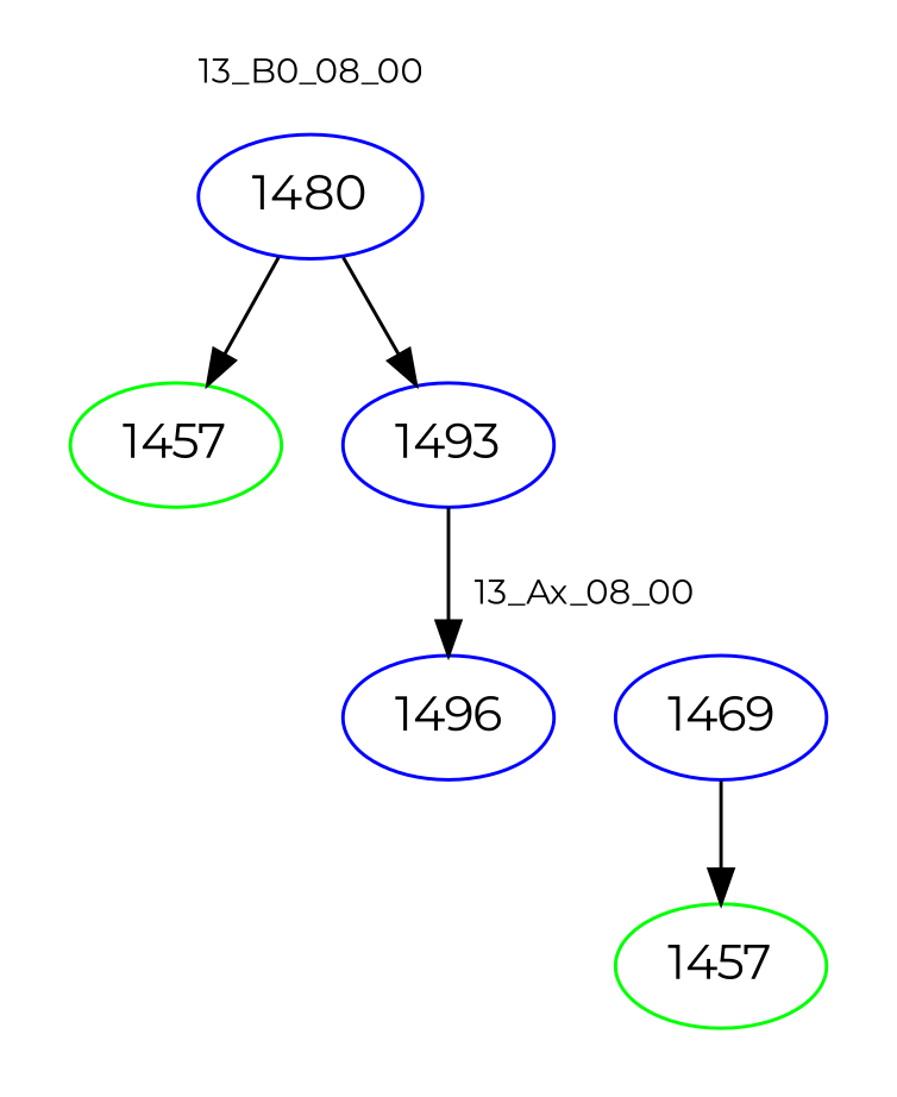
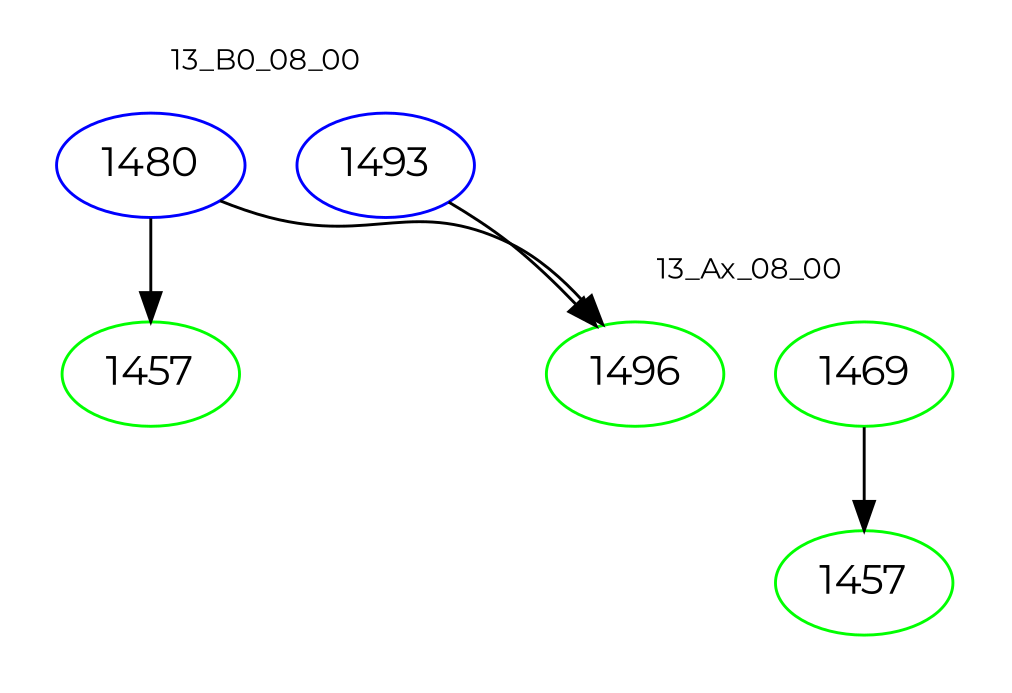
  digraph {
    fontname=Montserrat
    node [color=blue fontname=Montserrat]
    edge [color=black fontname=Montserrat]
-   n1 [label=1469]
+   n1 [color=green label=1469]
    n2 [color=green label=1457]
-   n3 [label=1496]
+   n3 [color=green label=1496]
    n4 [label=1480]
    n5 [color=green label=1457]
    n6 [label=1493]
    subgraph cluster_1 {
      color=white
      fontsize=10
      label="13_Ax_08_00"
      n1
      n2
      n3
    }
    subgraph cluster_2 {
      color=white
      fontsize=10
      label="13_B0_08_00"
      n4
      n5
      n6
    }
    n1 -> n2
    n4 -> n5
-   n4 -> n6
+   n4 -> n3
    n6 -> n3
  }
